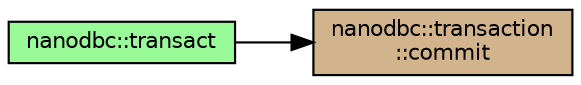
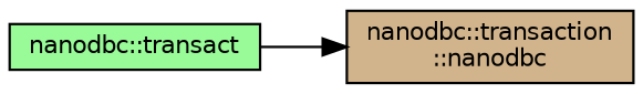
  digraph {
    rankdir=LR
    node [color=black fontname=Helvetica fontsize=10 shape=record style=filled]
    n1 [fillcolor=palegreen fontcolor=black height=0.2 label="nanodbc::transact" width=0.4]
-   n2 [fillcolor=tan height=0.2 label="nanodbc::transaction\l::commit" width=0.4]
+   n2 [fillcolor=tan height=0.2 label="nanodbc::transaction\l::nanodbc" width=0.4]
    n1 -> n2 [color=black fontname=Helvetica fontsize=10 labelfontname=Helvetica labelfontsize=10 style=solid]
  }
